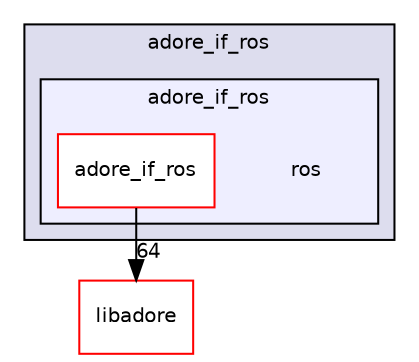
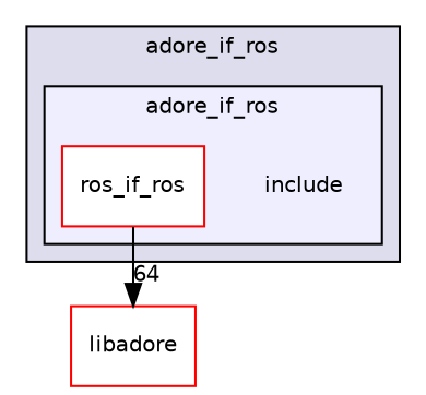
  digraph {
    compound=true
    node [fontname=Helvetica fontsize=10 shape=box color=red fillcolor=white style=filled]
-   n1 [label=ros shape=plaintext color="" fillcolor="" style=""]
-   n2 [label=adore_if_ros]
+   n1 [label=include shape=plaintext color="" fillcolor="" style=""]
+   n2 [label=ros_if_ros]
    n3 [label=libadore]
    subgraph cluster_1 {
      bgcolor="#ddddee"
      fontname=Helvetica
      fontsize=10
      label=adore_if_ros
      pencolor=black
      subgraph cluster_2 {
        bgcolor="#eeeeff"
        fontname=Helvetica
        fontsize=10
        pencolor=black
        n1
        n2
      }
    }
    n2 -> n3 [headlabel=64 labeldistance=1.5 labelfontname=Helvetica labelfontsize=10]
  }
